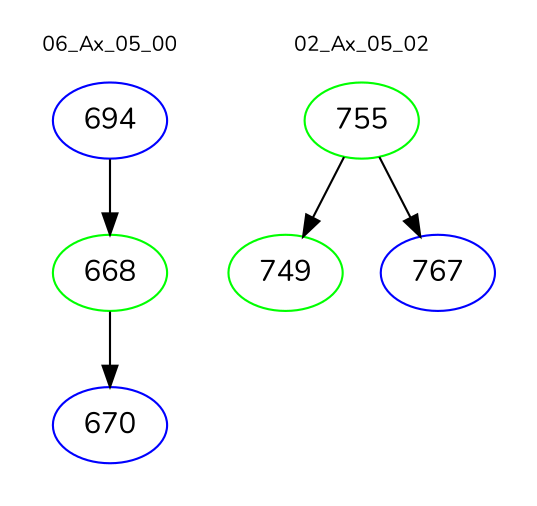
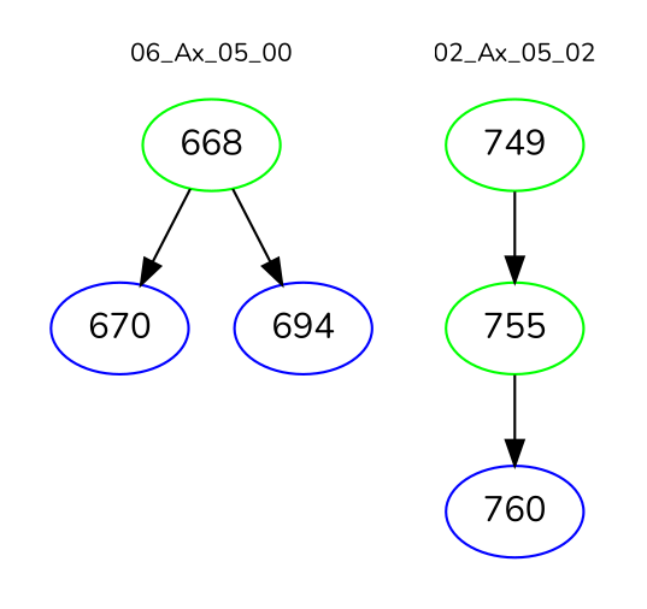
  digraph {
    fontname=Nunito
    node [color=green fontname=Nunito]
    edge [color=black fontname=Nunito]
    n1 [label=668]
    n2 [color=blue label=670]
    n3 [color=blue label=694]
    n4 [label=749]
    n5 [label=755]
-   n6 [color=blue label=767]
+   n6 [color=blue label=760]
    subgraph cluster_1 {
      color=white
      fontsize=10
      label="06_Ax_05_00"
      n1
      n2
      n3
    }
    subgraph cluster_2 {
      color=white
      fontsize=10
      label="02_Ax_05_02"
      n4
      n5
      n6
    }
    n1 -> n2
-   n3 -> n1
-   n5 -> n4
+   n1 -> n3
+   n4 -> n5
    n5 -> n6
  }
